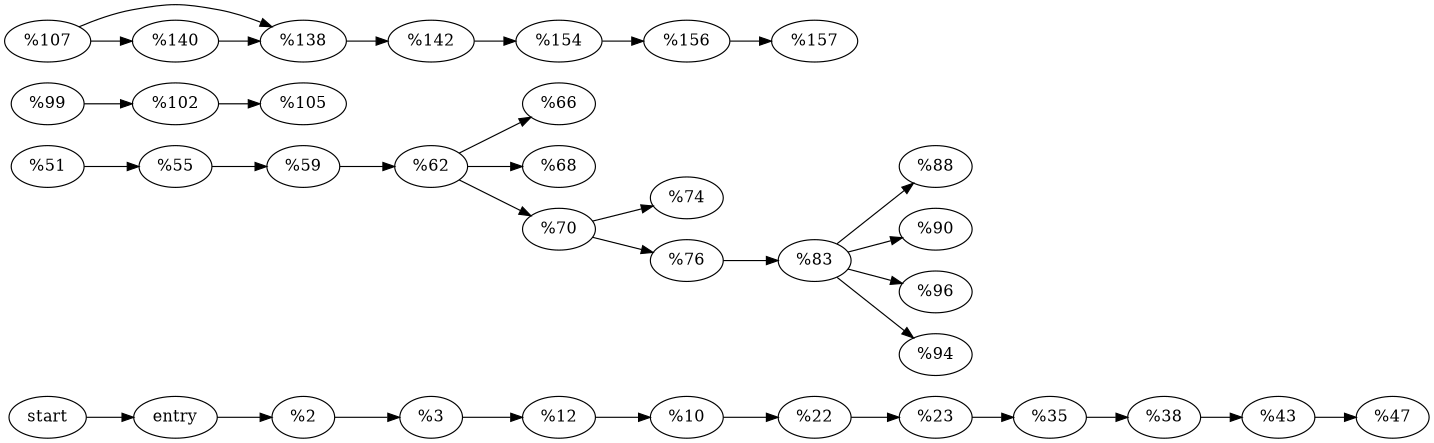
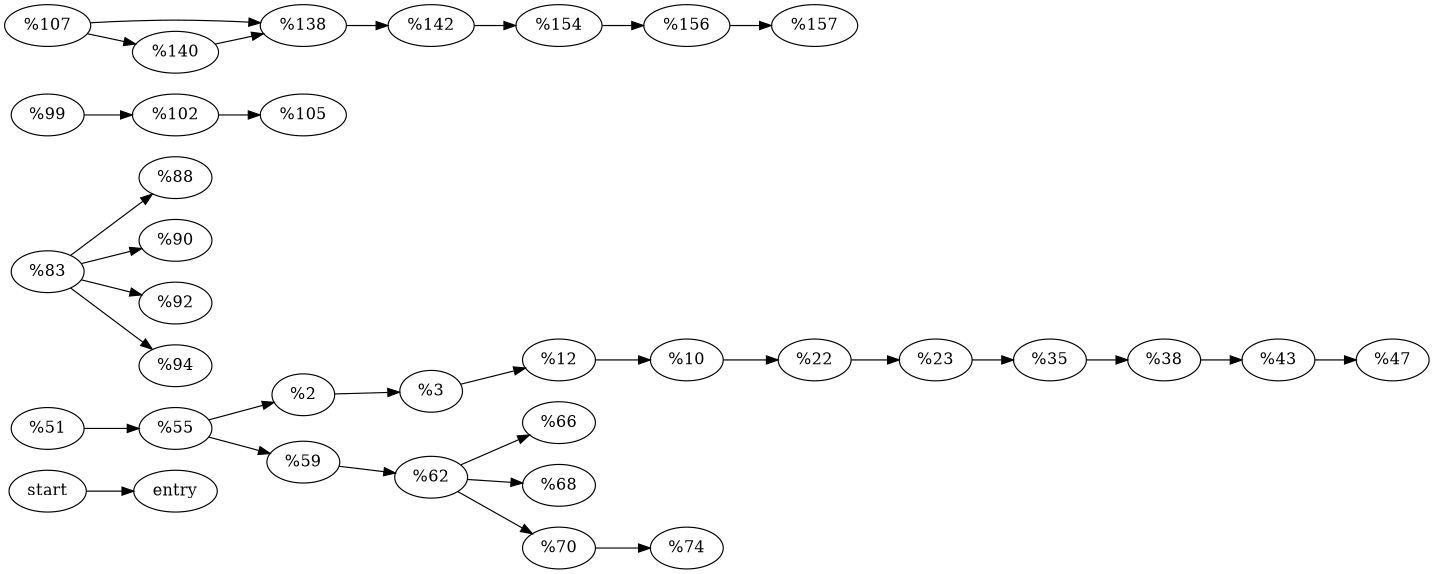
  digraph {
    rankdir=LR
    n1 [label=start]
    n2 [label=entry]
    n3 [label="%2"]
    n4 [label="%3"]
    n5 [label="%12"]
    n6 [label="%10"]
    n7 [label="%22"]
    n8 [label="%23"]
    n9 [label="%35"]
    n10 [label="%38"]
    n11 [label="%43"]
    n12 [label="%47"]
    n13 [label="%51"]
    n14 [label="%55"]
    n15 [label="%59"]
    n16 [label="%62"]
    n17 [label="%66"]
    n18 [label="%68"]
    n19 [label="%70"]
    n20 [label="%74"]
-   n21 [label="%76"]
    n22 [label="%83"]
    n23 [label="%88"]
    n24 [label="%90"]
-   n25 [label="%96"]
+   n25 [label="%92"]
    n26 [label="%94"]
    n27 [label="%99"]
    n28 [label="%102"]
    n29 [label="%105"]
    n30 [label="%107"]
    n31 [label="%138"]
    n32 [label="%140"]
    n33 [label="%142"]
    n34 [label="%154"]
    n35 [label="%156"]
    n36 [label="%157"]
    n1 -> n2
-   n2 -> n3
+   n14 -> n3
    n3 -> n4
    n4 -> n5
    n5 -> n6
    n6 -> n7
    n7 -> n8
    n8 -> n9
    n9 -> n10
    n10 -> n11
    n11 -> n12
    n13 -> n14
    n14 -> n15
    n15 -> n16
    n16 -> n17
    n16 -> n18
    n16 -> n19
    n19 -> n20
-   n19 -> n21
-   n21 -> n22
    n22 -> n23
    n22 -> n24
    n22 -> n25
    n22 -> n26
    n27 -> n28
    n28 -> n29
    n30 -> n31
    n30 -> n32
    n31 -> n33
    n32 -> n31
    n33 -> n34
    n34 -> n35
    n35 -> n36
  }
